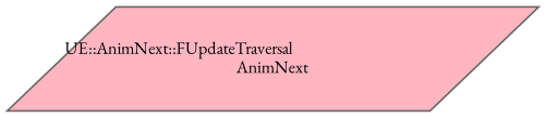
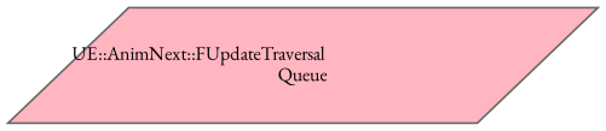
  digraph {
    rankdir=LR
    fontname="EB Garamond"
-   n1 [color=grey40 fillcolor=lightpink fontname="EB Garamond" fontsize=10 height=0.2 label="UE::AnimNext::FUpdateTraversal\lAnimNext" shape=parallelogram style=filled width=0.4]
+   n1 [color=grey40 fillcolor=lightpink fontname="EB Garamond" fontsize=10 height=0.2 label="UE::AnimNext::FUpdateTraversal\lQueue" shape=parallelogram style=filled width=0.4]
  }
